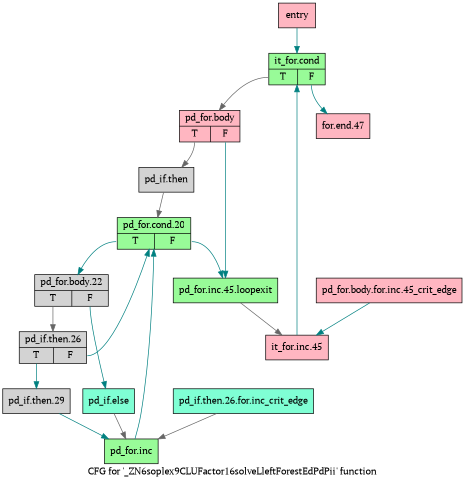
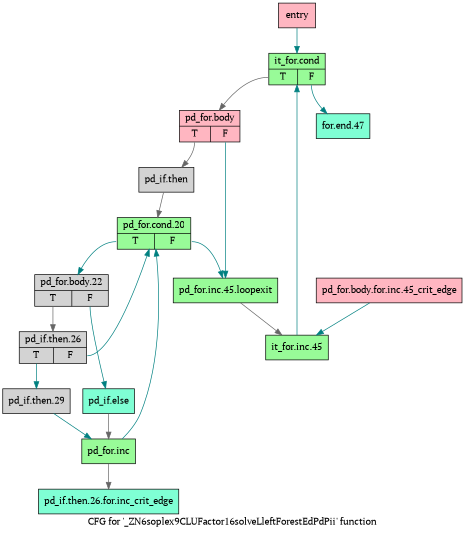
  digraph {
    fontname="PT Serif"
    label="CFG for '_ZN6soplex9CLUFactor16solveLleftForestEdPdPii' function"
    node [fillcolor=lightpink fontname="PT Serif" shape=record style=filled]
    edge [color=teal fontname="PT Serif"]
    n1 [label="{entry}"]
    n2 [fillcolor=palegreen label="{it_for.cond|{<s0>T|<s1>F}}"]
    n3 [label="{pd_for.body|{<s0>T|<s1>F}}"]
-   n4 [label="{for.end.47}"]
+   n4 [fillcolor=aquamarine label="{for.end.47}"]
    n5 [fillcolor=lightgrey label="{pd_if.then}"]
    n6 [fillcolor=palegreen label="{pd_for.inc.45.loopexit}"]
    n7 [fillcolor=palegreen label="{pd_for.cond.20|{<s0>T|<s1>F}}"]
    n8 [label="{pd_for.body.for.inc.45_crit_edge}"]
-   n9 [label="{it_for.inc.45}"]
+   n9 [fillcolor=palegreen label="{it_for.inc.45}"]
    n10 [fillcolor=lightgrey label="{pd_for.body.22|{<s0>T|<s1>F}}"]
    n11 [fillcolor=lightgrey label="{pd_if.then.26|{<s0>T|<s1>F}}"]
    n12 [fillcolor=aquamarine label="{pd_if.else}"]
    n13 [fillcolor=lightgrey label="{pd_if.then.29}"]
    n14 [fillcolor=palegreen label="{pd_for.inc}"]
    n15 [fillcolor=aquamarine label="{pd_if.then.26.for.inc_crit_edge}"]
    n1 -> n2
    n2 -> n3 [color=gray40 tailport=s0]
    n2 -> n4 [tailport=s1]
    n3 -> n5 [color=gray40 tailport=s0]
    n3 -> n6 [tailport=s1]
    n5 -> n7 [color=gray40]
    n6 -> n9 [color=gray40]
    n7 -> n6 [tailport=s1]
    n7 -> n10 [tailport=s0]
    n8 -> n9
    n9 -> n2
    n10 -> n11 [color=gray40 tailport=s0]
    n10 -> n12 [tailport=s1]
    n11 -> n7 [tailport=s1]
    n11 -> n13 [tailport=s0]
    n12 -> n14 [color=gray40]
    n13 -> n14
    n14 -> n7
-   n15 -> n14 [color=gray40]
+   n14 -> n15 [color=gray40]
  }
